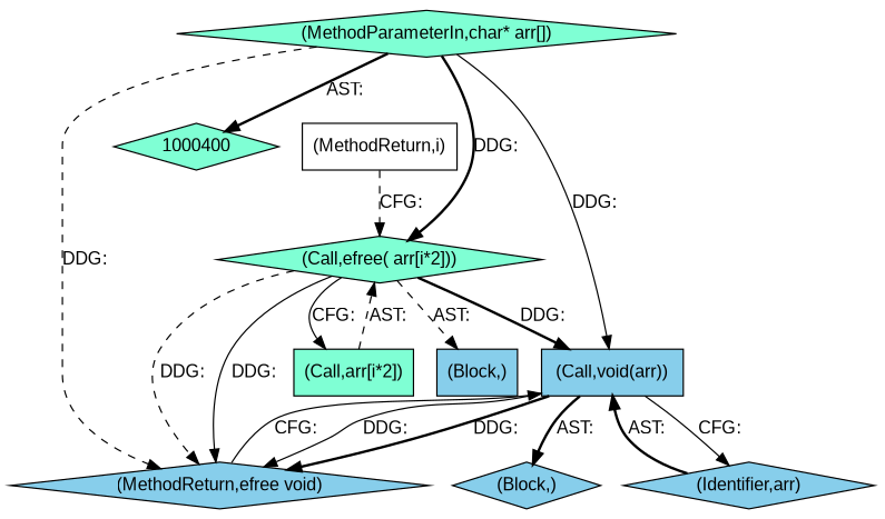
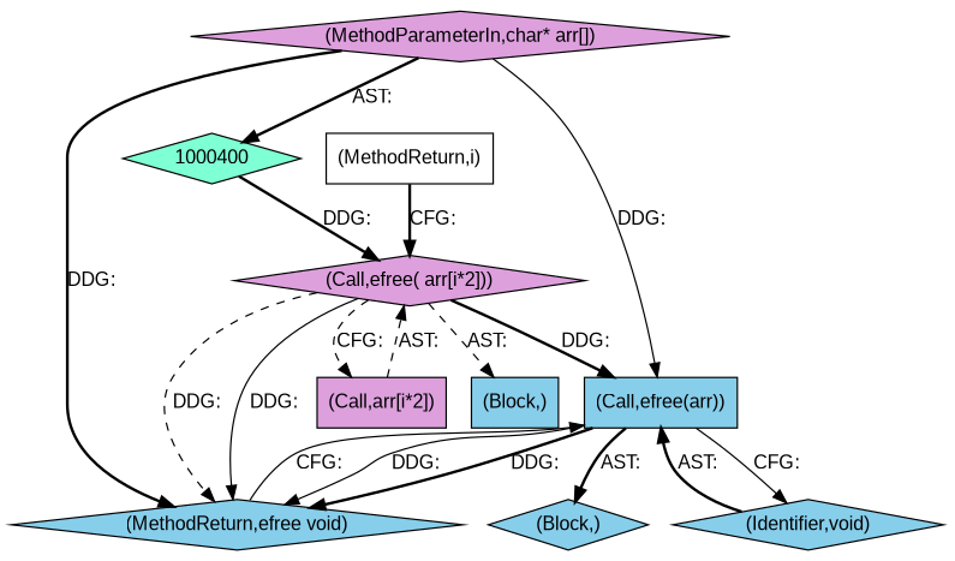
  digraph {
    fontname="Liberation Sans"
    node [fillcolor=skyblue fontname="Liberation Sans" shape=diamond style=filled]
    edge [fontname="Liberation Sans" style=bold]
-   n1 [fillcolor=aquamarine label="(MethodParameterIn,char* arr[])"]
-   n2 [fillcolor=aquamarine label="(Call,efree( arr[i*2]))"]
-   n3 [label="(Call,void(arr))" shape=box]
+   n1 [fillcolor=plum label="(MethodParameterIn,char* arr[])"]
+   n2 [fillcolor=plum label="(Call,efree( arr[i*2]))"]
+   n3 [label="(Call,efree(arr))" shape=box]
    n4 [label="(MethodReturn,efree void)"]
    n5 [fillcolor=aquamarine label=1000400]
-   n6 [fillcolor=aquamarine label="(Call,arr[i*2])" shape=box]
+   n6 [fillcolor=plum label="(Call,arr[i*2])" shape=box]
    n7 [label="(Block,)" shape=box]
-   n8 [label="(Identifier,arr)"]
+   n8 [label="(Identifier,void)"]
    n9 [label="(Block,)"]
    n10 [fillcolor=white label="(MethodReturn,i)" shape=box]
-   n1 -> n2 [label="DDG: "]
+   n5 -> n2 [label="DDG: "]
    n1 -> n3 [label="DDG: " style=solid]
-   n1 -> n4 [label="DDG: " style=dashed]
+   n1 -> n4 [label="DDG: "]
    n1 -> n5 [label="AST: "]
    n2 -> n3 [label="DDG: "]
    n2 -> n4 [label="DDG: " style=solid]
    n2 -> n4 [label="DDG: " style=dashed]
-   n2 -> n6 [label="CFG: " style=solid]
+   n2 -> n6 [label="CFG: " style=dashed]
    n2 -> n7 [label="AST: " style=dashed]
    n3 -> n4 [label="DDG: " style=solid]
    n3 -> n4 [label="DDG: "]
    n3 -> n8 [label="CFG: " style=solid]
    n3 -> n9 [label="AST: "]
    n4 -> n3 [label="CFG: " style=solid]
    n6 -> n2 [label="AST: " style=dashed]
    n8 -> n3 [label="AST: "]
-   n10 -> n2 [label="CFG: " style=dashed]
+   n10 -> n2 [label="CFG: "]
  }
